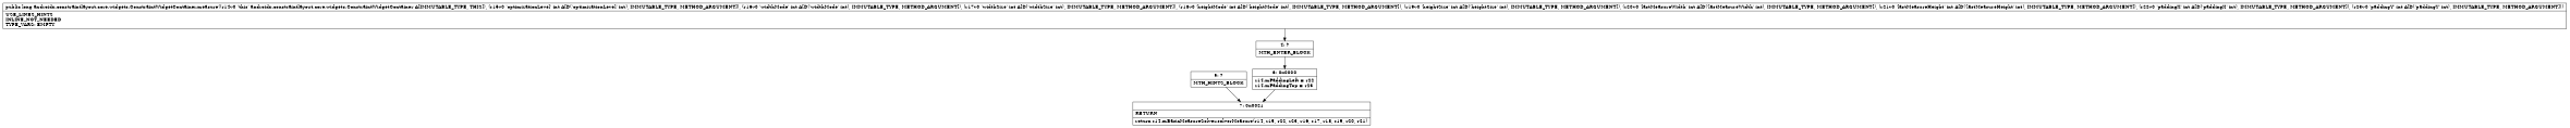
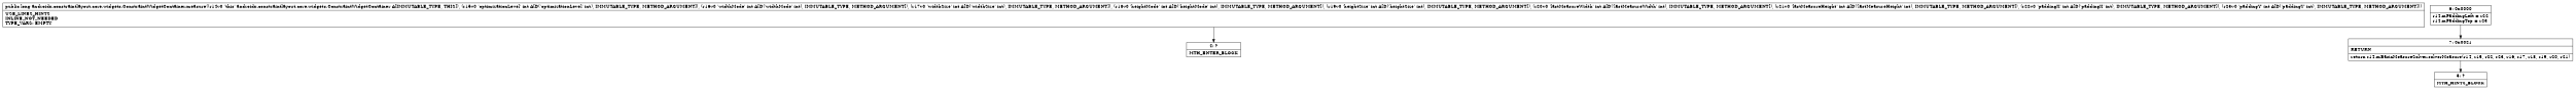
  digraph {
    node [shape=record]
    n1 [label="{4\:\ ?|MTH_ENTER_BLOCK\l}"]
    n2 [label="{6\:\ 0x0000|r14.mPaddingLeft = r22\lr14.mPaddingTop = r23\l}"]
    n3 [label="{7\:\ 0x0021|RETURN\l|return r14.mBasicMeasureSolver.solverMeasure(r14, r15, r22, r23, r16, r17, r18, r19, r20, r21)\l}"]
    n4 [label="{5\:\ ?|MTH_HINTS_BLOCK\l}"]
    n5 [label="{public long androidx.constraintlayout.core.widgets.ConstraintWidgetContainer.measure((r14v0 'this' androidx.constraintlayout.core.widgets.ConstraintWidgetContainer A[IMMUTABLE_TYPE, THIS]), (r15v0 'optimizationLevel' int A[D('optimizationLevel' int), IMMUTABLE_TYPE, METHOD_ARGUMENT]), (r16v0 'widthMode' int A[D('widthMode' int), IMMUTABLE_TYPE, METHOD_ARGUMENT]), (r17v0 'widthSize' int A[D('widthSize' int), IMMUTABLE_TYPE, METHOD_ARGUMENT]), (r18v0 'heightMode' int A[D('heightMode' int), IMMUTABLE_TYPE, METHOD_ARGUMENT]), (r19v0 'heightSize' int A[D('heightSize' int), IMMUTABLE_TYPE, METHOD_ARGUMENT]), (r20v0 'lastMeasureWidth' int A[D('lastMeasureWidth' int), IMMUTABLE_TYPE, METHOD_ARGUMENT]), (r21v0 'lastMeasureHeight' int A[D('lastMeasureHeight' int), IMMUTABLE_TYPE, METHOD_ARGUMENT]), (r22v0 'paddingX' int A[D('paddingX' int), IMMUTABLE_TYPE, METHOD_ARGUMENT]), (r23v0 'paddingY' int A[D('paddingY' int), IMMUTABLE_TYPE, METHOD_ARGUMENT]))  | USE_LINES_HINTS\lINLINE_NOT_NEEDED\lTYPE_VARS: EMPTY\l}"]
-   n1 -> n2
    n2 -> n3
-   n4 -> n3
+   n3 -> n4
    n5 -> n1
  }
